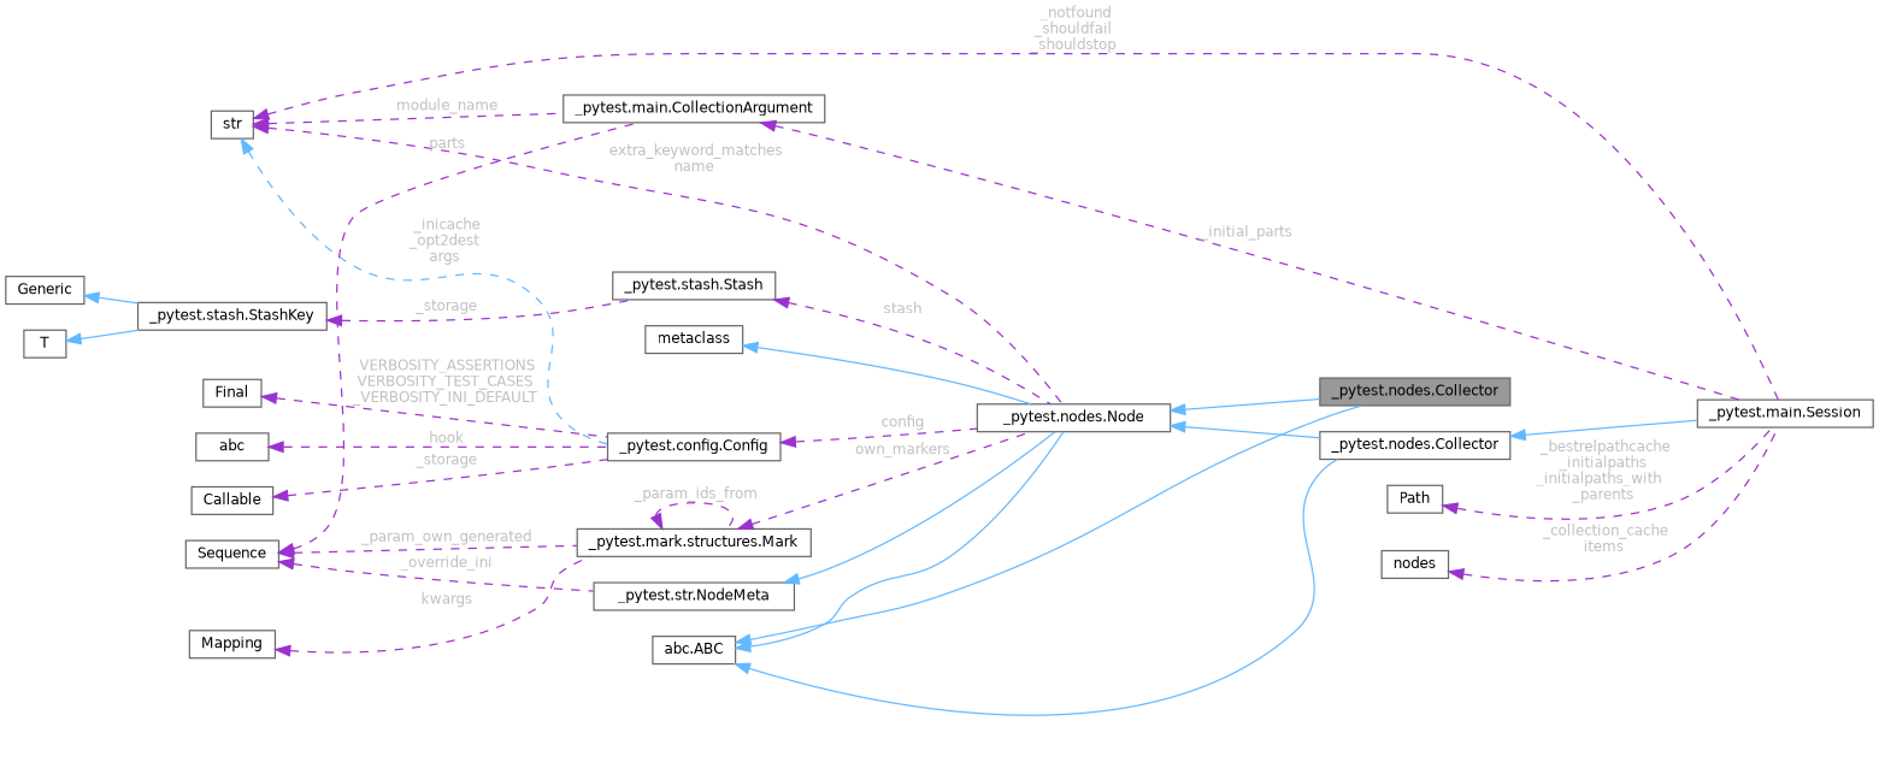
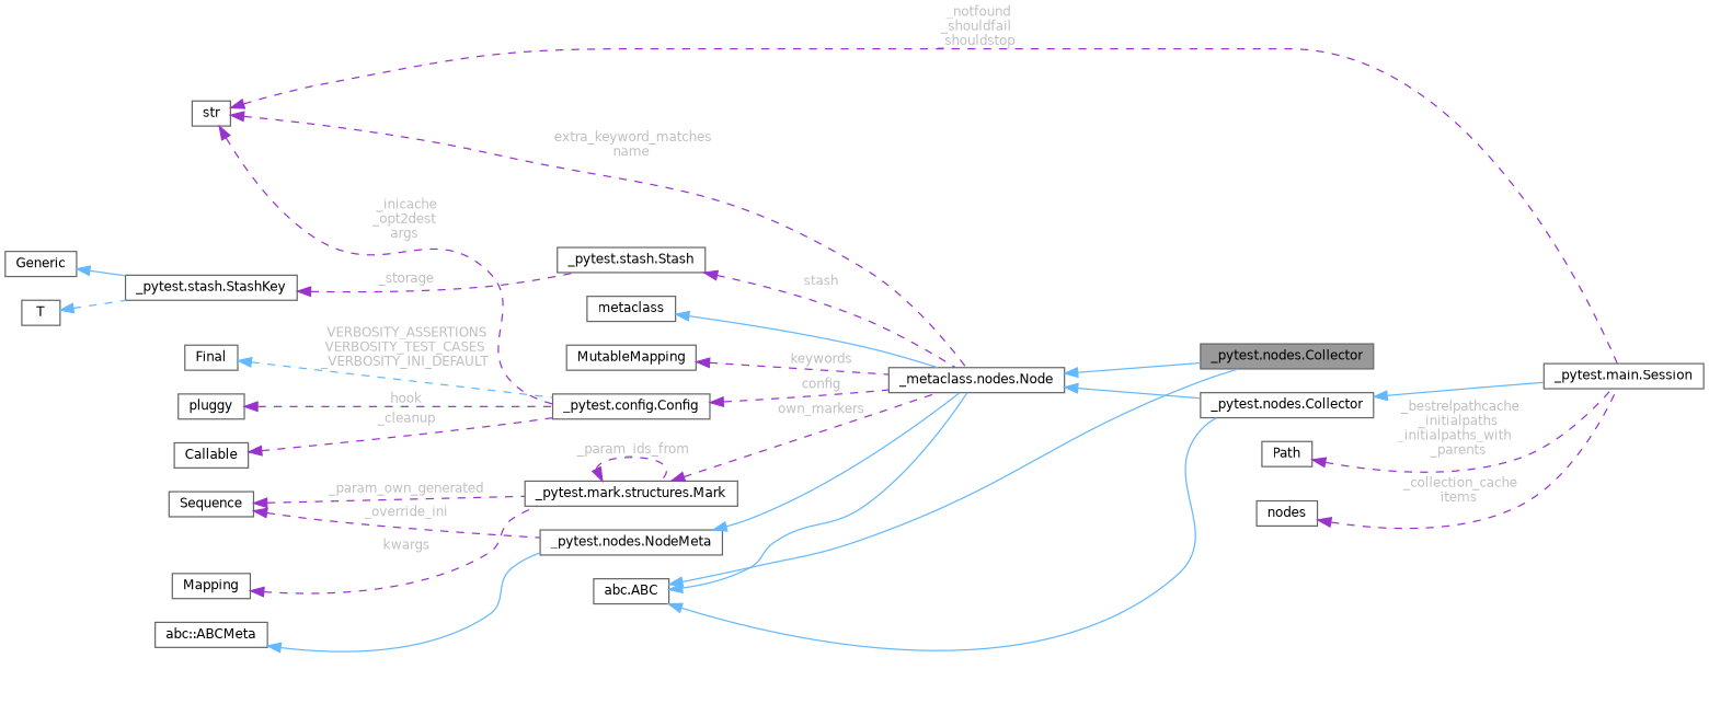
  digraph {
    rankdir=LR
    node [color=gray40 fillcolor=white fontname=Helvetica fontsize=10 shape=box style=filled]
    edge [color=darkorchid3 dir=back fontname=Helvetica fontsize=10 labelfontname=Helvetica labelfontsize=10 style=dashed fontcolor=grey]
    n1 [fillcolor=grey60 fontcolor=black height=0.2 label="_pytest.nodes.Collector" width=0.4]
-   n2 [height=0.2 label="_pytest.nodes.Node" width=0.4]
+   n2 [height=0.2 label="_metaclass.nodes.Node" width=0.4]
    n3 [height=0.2 label="_pytest.nodes.Collector" width=0.4]
    n4 [height=0.2 label="_pytest.main.Session" width=0.4]
    n5 [height=0.2 label="abc.ABC" width=0.4]
    n6 [height=0.2 label=metaclass width=0.4]
-   n7 [height=0.2 label="_pytest.str.NodeMeta" width=0.4]
+   n7 [height=0.2 label="_pytest.nodes.NodeMeta" width=0.4]
+   n8 [height=0.2 label="abc::ABCMeta" width=0.4]
    n9 [height=0.2 label=str width=0.4]
    n10 [height=0.2 label="_pytest.config.Config" width=0.4]
-   n11 [height=0.2 label="_pytest.main.CollectionArgument" width=0.4]
    n12 [height=0.2 label=Final width=0.4]
-   n13 [height=0.2 label=abc width=0.4]
+   n13 [height=0.2 label=pluggy width=0.4]
    n14 [height=0.2 label=Sequence width=0.4]
    n15 [height=0.2 label="_pytest.mark.structures.Mark" width=0.4]
    n16 [height=0.2 label=Callable width=0.4]
    n17 [height=0.2 label=Path width=0.4]
    n18 [height=0.2 label=nodes width=0.4]
+   n19 [height=0.2 label=MutableMapping width=0.4]
    n20 [height=0.2 label=Mapping width=0.4]
    n21 [height=0.2 label="_pytest.stash.Stash" width=0.4]
    n22 [height=0.2 label="_pytest.stash.StashKey" width=0.4]
    n23 [height=0.2 label=Generic width=0.4]
    n24 [height=0.2 label=T width=0.4]
    n2 -> n1 [color=steelblue1 style=solid fontcolor=""]
    n2 -> n3 [color=steelblue1 style=solid fontcolor=""]
    n3 -> n4 [color=steelblue1 style=solid fontcolor=""]
    n5 -> n1 [color=steelblue1 style=solid fontcolor=""]
    n5 -> n2 [color=steelblue1 style=solid fontcolor=""]
    n5 -> n3 [color=steelblue1 style=solid fontcolor=""]
    n6 -> n2 [color=steelblue1 style=solid fontcolor=""]
    n7 -> n2 [color=steelblue1 style=solid fontcolor=""]
+   n8 -> n7 [color=steelblue1 style=solid fontcolor=""]
    n9 -> n2 [label=" extra_keyword_matches\nname"]
    n9 -> n4 [label=" _notfound\n_shouldfail\n_shouldstop"]
-   n9 -> n10 [color=steelblue1 label=" _inicache\n_opt2dest\nargs"]
-   n9 -> n11 [label=" module_name"]
+   n9 -> n10 [label=" _inicache\n_opt2dest\nargs"]
    n10 -> n2 [label=" config"]
-   n11 -> n4 [label=" _initial_parts"]
-   n12 -> n10 [label=" VERBOSITY_ASSERTIONS\nVERBOSITY_TEST_CASES\n_VERBOSITY_INI_DEFAULT"]
+   n12 -> n10 [color=steelblue1 label=" VERBOSITY_ASSERTIONS\nVERBOSITY_TEST_CASES\n_VERBOSITY_INI_DEFAULT"]
    n13 -> n10 [label=" hook"]
    n14 -> n7 [label=" _override_ini"]
-   n14 -> n11 [label=" parts"]
    n14 -> n15 [label=" _param_own_generated"]
    n15 -> n2 [label=" own_markers"]
    n15 -> n15 [label=" _param_ids_from"]
-   n16 -> n10 [label=" _storage"]
+   n16 -> n10 [label=" _cleanup"]
    n17 -> n4 [label=" _bestrelpathcache\n_initialpaths\n_initialpaths_with\l_parents"]
    n18 -> n4 [label=" _collection_cache\nitems"]
+   n19 -> n2 [label=" keywords"]
    n20 -> n15 [label=" kwargs"]
    n21 -> n2 [label=" stash"]
    n22 -> n21 [label=" _storage"]
    n23 -> n22 [color=steelblue1 style=solid fontcolor=""]
-   n24 -> n22 [color=steelblue1 style=solid fontcolor=""]
+   n24 -> n22 [color=steelblue1 fontcolor=""]
  }
